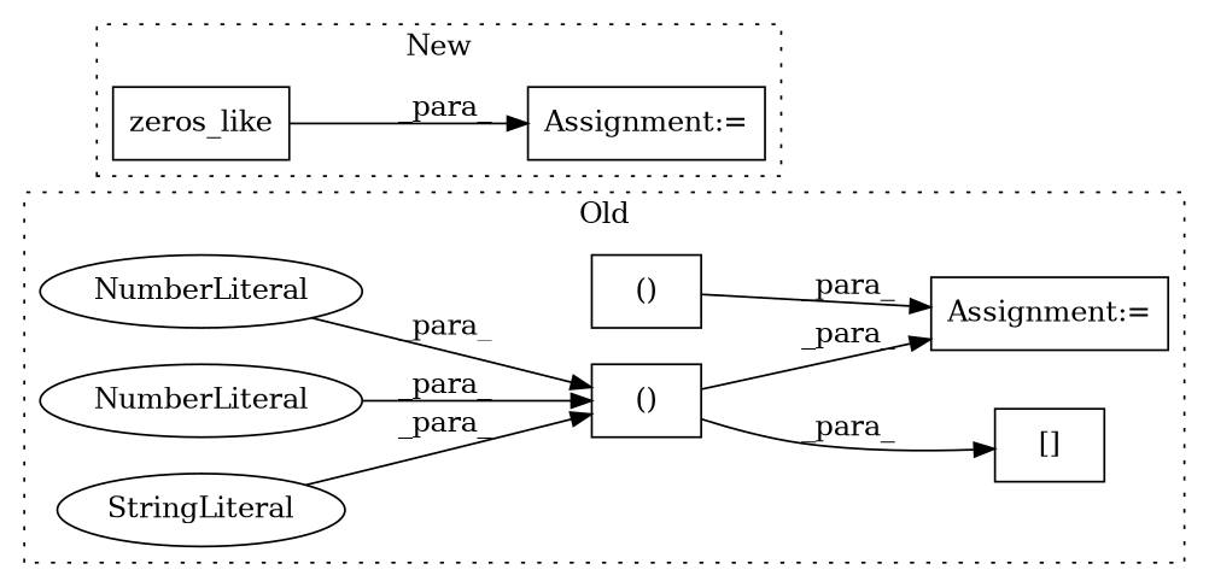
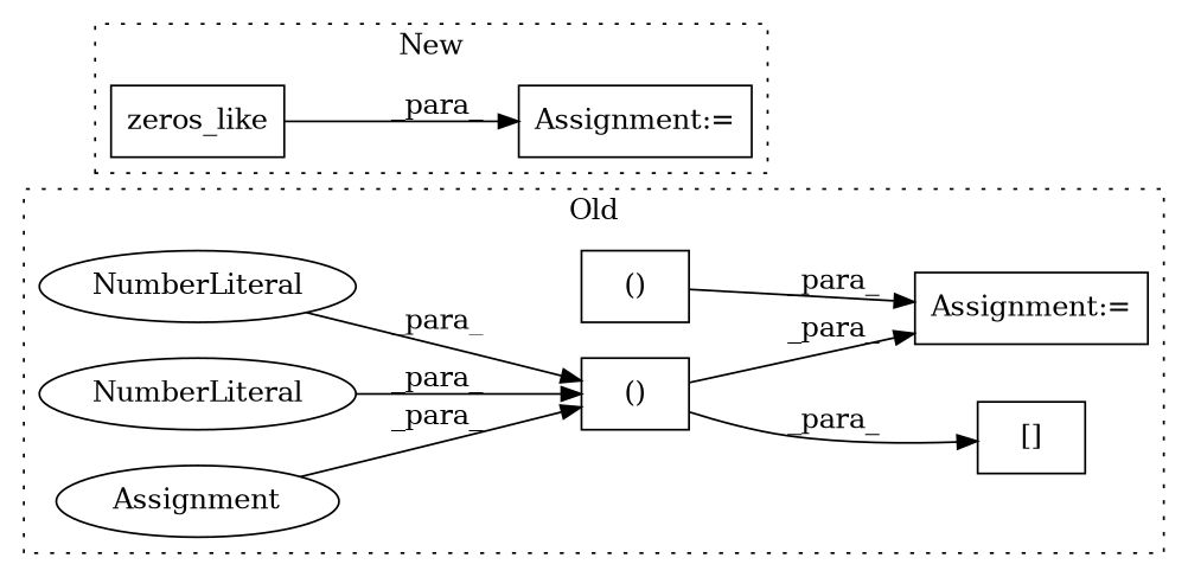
  digraph {
    rankdir=LR
    node [a=106 l=1 s=11137 shape=box]
    n1 [l=44 label="()"]
    n2 [a=7 label="Assignment:=" s=11222]
    n3 [a=34 label=NumberLiteral s=11151 shape=ellipse]
    n4 [a=34 label=NumberLiteral shape=ellipse]
    n5 [l=16 label="()" s=11191]
    n6 [a=2 l="14,2" label="[]" s="11123,11181"]
-   n7 [a=45 l=16 label=StringLiteral s=11165 shape=ellipse]
+   n7 [a=45 l=16 label=Assignment s=11165 shape=ellipse]
    n8 [a=32 l="11,1" label=zeros_like s="10221,10238"]
    n9 [a=7 l=2 label="Assignment:=" s=10283]
    subgraph cluster_1 {
      label=Old
      style=dotted
      n1
      n2
      n3
      n4
      n5
      n6
      n7
    }
    subgraph cluster_2 {
      label=New
      style=dotted
      n8
      n9
    }
    n1 -> n2 [label=_para_]
    n1 -> n6 [label=_para_]
    n3 -> n1 [label=_para_]
    n4 -> n1 [label=_para_]
    n5 -> n2 [label=_para_]
    n7 -> n1 [label=_para_]
    n8 -> n9 [label=_para_]
  }
